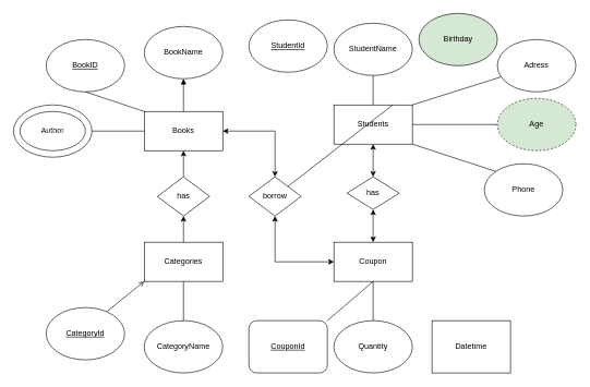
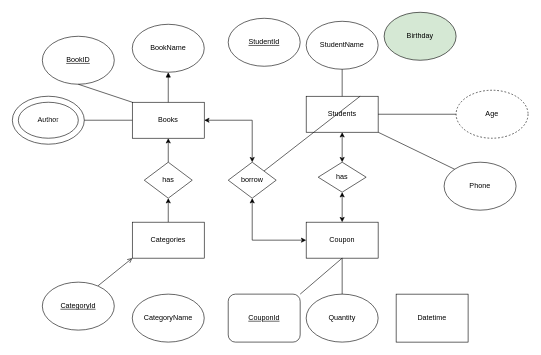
  <mxCell id="0" value="" />
  <mxCell id="1" parent="0" />
  <mxCell id="2" value="&lt;u&gt;BookID&lt;/u&gt;" style="ellipse;whiteSpace=wrap;html=1;" vertex="1" parent="1"><mxGeometry x="70" y="60" width="120" height="80" as="geometry" /></mxCell>
  <mxCell id="3" value="Books" style="rounded=0;whiteSpace=wrap;html=1;" vertex="1" parent="1"><mxGeometry x="220" y="170" width="120" height="60" as="geometry" /></mxCell>
  <mxCell id="4" value="Students" style="rounded=0;whiteSpace=wrap;html=1;" vertex="1" parent="1"><mxGeometry x="510" y="160" width="120" height="60" as="geometry" /></mxCell>
  <mxCell id="5" value="Coupon" style="rounded=0;whiteSpace=wrap;html=1;" vertex="1" parent="1"><mxGeometry x="510" y="370" width="120" height="60" as="geometry" /></mxCell>
  <mxCell id="6" style="edgeStyle=orthogonalEdgeStyle;rounded=0;orthogonalLoop=1;jettySize=auto;html=1;entryX=0.5;entryY=1;entryDx=0;entryDy=0;" edge="1" parent="1" source="7" target="30"><mxGeometry relative="1" as="geometry" /></mxCell>
  <mxCell id="7" value="Categories" style="rounded=0;whiteSpace=wrap;html=1;" vertex="1" parent="1"><mxGeometry x="220" y="370" width="120" height="60" as="geometry" /></mxCell>
  <mxCell id="8" value="&lt;u&gt;CategoryId&lt;/u&gt;" style="ellipse;whiteSpace=wrap;html=1;" vertex="1" parent="1"><mxGeometry x="70" y="470" width="120" height="80" as="geometry" /></mxCell>
  <mxCell id="9" value="CategoryName" style="ellipse;whiteSpace=wrap;html=1;" vertex="1" parent="1"><mxGeometry x="220" y="490" width="120" height="80" as="geometry" /></mxCell>
  <mxCell id="10" value="BookName" style="ellipse;whiteSpace=wrap;html=1;" vertex="1" parent="1"><mxGeometry x="220" y="40" width="120" height="80" as="geometry" /></mxCell>
  <mxCell id="11" value="&lt;u&gt;StudentId&lt;/u&gt;" style="ellipse;whiteSpace=wrap;html=1;" vertex="1" parent="1"><mxGeometry y="30" width="120" height="80" as="geometry" x="380" /></mxCell>
  <mxCell id="12" value="StudentName" style="ellipse;whiteSpace=wrap;html=1;" vertex="1" parent="1"><mxGeometry x="510" y="35" width="120" height="80" as="geometry" /></mxCell>
  <mxCell id="13" value="Birthday" style="ellipse;whiteSpace=wrap;html=1;fillColor=#d5e8d4;" vertex="1" parent="1"><mxGeometry x="640" y="20" width="120" height="80" as="geometry" /></mxCell>
- <mxCell id="14" value="Age" style="ellipse;whiteSpace=wrap;html=1;dashed=1;fillColor=#d5e8d4;" vertex="1" parent="1"><mxGeometry x="760" y="150" width="120" height="80" as="geometry" /></mxCell>
+ <mxCell id="14" value="Age" style="ellipse;whiteSpace=wrap;html=1;dashed=1;" vertex="1" parent="1"><mxGeometry x="760" y="150" width="120" height="80" as="geometry" /></mxCell>
  <mxCell id="15" value="" style="endArrow=none;html=1;rounded=0;exitX=0.75;exitY=0;exitDx=0;exitDy=0;" edge="1" parent="1" source="4" target="24"><mxGeometry width="50" height="50" relative="1" as="geometry"><mxPoint x="640" y="200" as="sourcePoint" /><mxPoint x="690" y="150" as="targetPoint" /></mxGeometry></mxCell>
  <mxCell id="16" value="" style="endArrow=none;html=1;rounded=0;entryX=0;entryY=0.5;entryDx=0;entryDy=0;exitX=1;exitY=0.5;exitDx=0;exitDy=0;" edge="1" parent="1" source="4" target="14"><mxGeometry width="50" height="50" relative="1" as="geometry"><mxPoint x="630" y="280" as="sourcePoint" /><mxPoint x="680" y="230" as="targetPoint" /></mxGeometry></mxCell>
  <mxCell id="17" value="" style="endArrow=none;html=1;rounded=0;entryX=0.5;entryY=1;entryDx=0;entryDy=0;exitX=0.5;exitY=0;exitDx=0;exitDy=0;" edge="1" parent="1" source="4" target="12"><mxGeometry width="50" height="50" relative="1" as="geometry"><mxPoint x="440" y="230" as="sourcePoint" /><mxPoint x="490" y="180" as="targetPoint" /></mxGeometry></mxCell>
  <mxCell id="18" value="" style="endArrow=none;html=1;rounded=0;entryX=0;entryY=0;entryDx=0;entryDy=0;exitX=0.5;exitY=1;exitDx=0;exitDy=0;" edge="1" parent="1" source="2" target="3"><mxGeometry width="50" height="50" relative="1" as="geometry"><mxPoint x="80" y="200" as="sourcePoint" /><mxPoint x="130" y="150" as="targetPoint" /></mxGeometry></mxCell>
  <mxCell id="19" value="" style="endArrow=block;html=1;rounded=0;entryX=0.5;entryY=1;entryDx=0;entryDy=0;exitX=0.5;exitY=0;exitDx=0;exitDy=0;" edge="1" parent="1" source="3" target="10"><mxGeometry width="50" height="50" relative="1" as="geometry"><mxPoint x="60" y="250" as="sourcePoint" /><mxPoint x="110" y="200" as="targetPoint" /></mxGeometry></mxCell>
- <mxCell id="20" value="" style="endArrow=none;html=1;rounded=0;entryX=0.5;entryY=1;entryDx=0;entryDy=0;exitX=0.5;exitY=0;exitDx=0;exitDy=0;" edge="1" parent="1" source="9" target="7"><mxGeometry width="50" height="50" relative="1" as="geometry"><mxPoint x="220" y="480" as="sourcePoint" /><mxPoint x="270" y="430" as="targetPoint" /></mxGeometry></mxCell>
  <mxCell id="21" value="" style="endArrow=open;html=1;rounded=0;entryX=0;entryY=1;entryDx=0;entryDy=0;exitX=0.775;exitY=0.075;exitDx=0;exitDy=0;exitPerimeter=0;" edge="1" parent="1" source="8" target="7"><mxGeometry width="50" height="50" relative="1" as="geometry"><mxPoint x="70" y="460" as="sourcePoint" /><mxPoint x="120" y="410" as="targetPoint" /></mxGeometry></mxCell>
  <mxCell id="22" value="&lt;u&gt;CouponId&lt;/u&gt;" style="whiteSpace=wrap;html=1;rounded=1;" vertex="1" parent="1"><mxGeometry y="490" width="120" height="80" as="geometry" x="380" /></mxCell>
  <mxCell id="23" value="Quantity" style="ellipse;whiteSpace=wrap;html=1;" vertex="1" parent="1"><mxGeometry x="510" y="490" width="120" height="80" as="geometry" /></mxCell>
  <mxCell id="24" value="borrow" style="rhombus;whiteSpace=wrap;html=1;" vertex="1" parent="1"><mxGeometry y="270" width="80" height="60" as="geometry" x="380" /></mxCell>
  <mxCell id="25" value="has" style="rhombus;whiteSpace=wrap;html=1;" vertex="1" parent="1"><mxGeometry x="530" y="270" width="80" height="50" as="geometry" /></mxCell>
  <mxCell id="26" value="" style="endArrow=classic;startArrow=classic;html=1;rounded=0;entryX=0.5;entryY=1;entryDx=0;entryDy=0;" edge="1" parent="1" source="25" target="4"><mxGeometry width="50" height="50" relative="1" as="geometry"><mxPoint x="660" y="340" as="sourcePoint" /><mxPoint x="710" y="290" as="targetPoint" /></mxGeometry></mxCell>
  <mxCell id="27" value="" style="endArrow=classic;startArrow=classic;html=1;rounded=0;entryX=0.5;entryY=1;entryDx=0;entryDy=0;" edge="1" parent="1" source="5" target="25"><mxGeometry width="50" height="50" relative="1" as="geometry"><mxPoint x="420" y="480" as="sourcePoint" /><mxPoint x="470" y="430" as="targetPoint" /></mxGeometry></mxCell>
  <mxCell id="28" value="" style="endArrow=classic;startArrow=classic;html=1;rounded=0;entryX=0;entryY=0.5;entryDx=0;entryDy=0;exitX=0.5;exitY=1;exitDx=0;exitDy=0;" edge="1" parent="1" source="24" target="5"><mxGeometry width="50" height="50" relative="1" as="geometry"><mxPoint x="410" y="430" as="sourcePoint" /><mxPoint x="460" y="380" as="targetPoint" /><Array as="points"><mxPoint x="420" y="400" /></Array></mxGeometry></mxCell>
  <mxCell id="29" style="edgeStyle=orthogonalEdgeStyle;rounded=0;orthogonalLoop=1;jettySize=auto;html=1;entryX=0.5;entryY=1;entryDx=0;entryDy=0;" edge="1" parent="1" source="30" target="3"><mxGeometry relative="1" as="geometry" /></mxCell>
  <mxCell id="30" value="has" style="rhombus;whiteSpace=wrap;html=1;" vertex="1" parent="1"><mxGeometry x="240" y="270" width="80" height="60" as="geometry" /></mxCell>
  <mxCell id="31" value="" style="endArrow=classic;startArrow=classic;html=1;rounded=0;entryX=0.5;entryY=0;entryDx=0;entryDy=0;" edge="1" parent="1" target="24"><mxGeometry width="50" height="50" relative="1" as="geometry"><mxPoint x="340" y="200" as="sourcePoint" /><mxPoint x="390" y="150" as="targetPoint" /><Array as="points"><mxPoint x="420" y="200" /></Array></mxGeometry></mxCell>
  <mxCell id="32" value="Datetime" style="whiteSpace=wrap;html=1;rounded=0;" vertex="1" parent="1"><mxGeometry x="660" y="490" width="120" height="80" as="geometry" /></mxCell>
  <mxCell id="33" value="" style="endArrow=none;html=1;rounded=0;exitX=1;exitY=0;exitDx=0;exitDy=0;" edge="1" parent="1" source="22"><mxGeometry width="50" height="50" relative="1" as="geometry"><mxPoint x="510" y="480" as="sourcePoint" /><mxPoint x="570" y="430" as="targetPoint" /></mxGeometry></mxCell>
  <mxCell id="34" value="" style="endArrow=none;html=1;rounded=0;entryX=0.5;entryY=1;entryDx=0;entryDy=0;exitX=0.5;exitY=0;exitDx=0;exitDy=0;" edge="1" parent="1" source="23" target="5"><mxGeometry width="50" height="50" relative="1" as="geometry"><mxPoint x="600" y="630" as="sourcePoint" /><mxPoint x="650" y="580" as="targetPoint" /></mxGeometry></mxCell>
  <mxCell id="35" value="Author" style="ellipse;whiteSpace=wrap;html=1;" vertex="1" parent="1"><mxGeometry x="20" y="160" width="120" height="80" as="geometry" /></mxCell>
  <mxCell id="36" value="" style="endArrow=none;html=1;rounded=0;exitX=1;exitY=0.5;exitDx=0;exitDy=0;entryX=0;entryY=0.5;entryDx=0;entryDy=0;" edge="1" parent="1" source="35" target="3"><mxGeometry width="50" height="50" relative="1" as="geometry"><mxPoint x="120" y="290" as="sourcePoint" /><mxPoint x="210" y="200" as="targetPoint" /></mxGeometry></mxCell>
  <mxCell id="37" value="" style="ellipse;whiteSpace=wrap;html=1;fillStyle=hatch;" vertex="1" parent="1"><mxGeometry x="30" y="170" width="100" height="60" as="geometry" /></mxCell>
- <mxCell id="38" value="Phone" style="ellipse;whiteSpace=wrap;html=1;" vertex="1" parent="1"><mxGeometry x="740" y="250" width="120" height="80" as="geometry" /></mxCell>
+ <mxCell id="38" value="Phone" style="ellipse;whiteSpace=wrap;html=1;" vertex="1" parent="1"><mxGeometry x="740" y="270" width="120" height="80" as="geometry" /></mxCell>
  <mxCell id="39" value="" style="endArrow=none;html=1;rounded=0;entryX=0;entryY=0;entryDx=0;entryDy=0;exitX=1;exitY=1;exitDx=0;exitDy=0;" edge="1" parent="1" source="4" target="38"><mxGeometry width="50" height="50" relative="1" as="geometry"><mxPoint x="630" y="280" as="sourcePoint" /><mxPoint x="700" y="250" as="targetPoint" /></mxGeometry></mxCell>
- <mxCell id="40" value="Adress" style="ellipse;whiteSpace=wrap;html=1;" vertex="1" parent="1"><mxGeometry x="760" y="60" width="120" height="80" as="geometry" /></mxCell>
- <mxCell id="41" value="" style="endArrow=none;html=1;rounded=0;exitX=1;exitY=0;exitDx=0;exitDy=0;" edge="1" parent="1" source="4" target="40"><mxGeometry width="50" height="50" relative="1" as="geometry"><mxPoint x="680" y="190" as="sourcePoint" /><mxPoint x="730" y="140" as="targetPoint" /></mxGeometry></mxCell>
